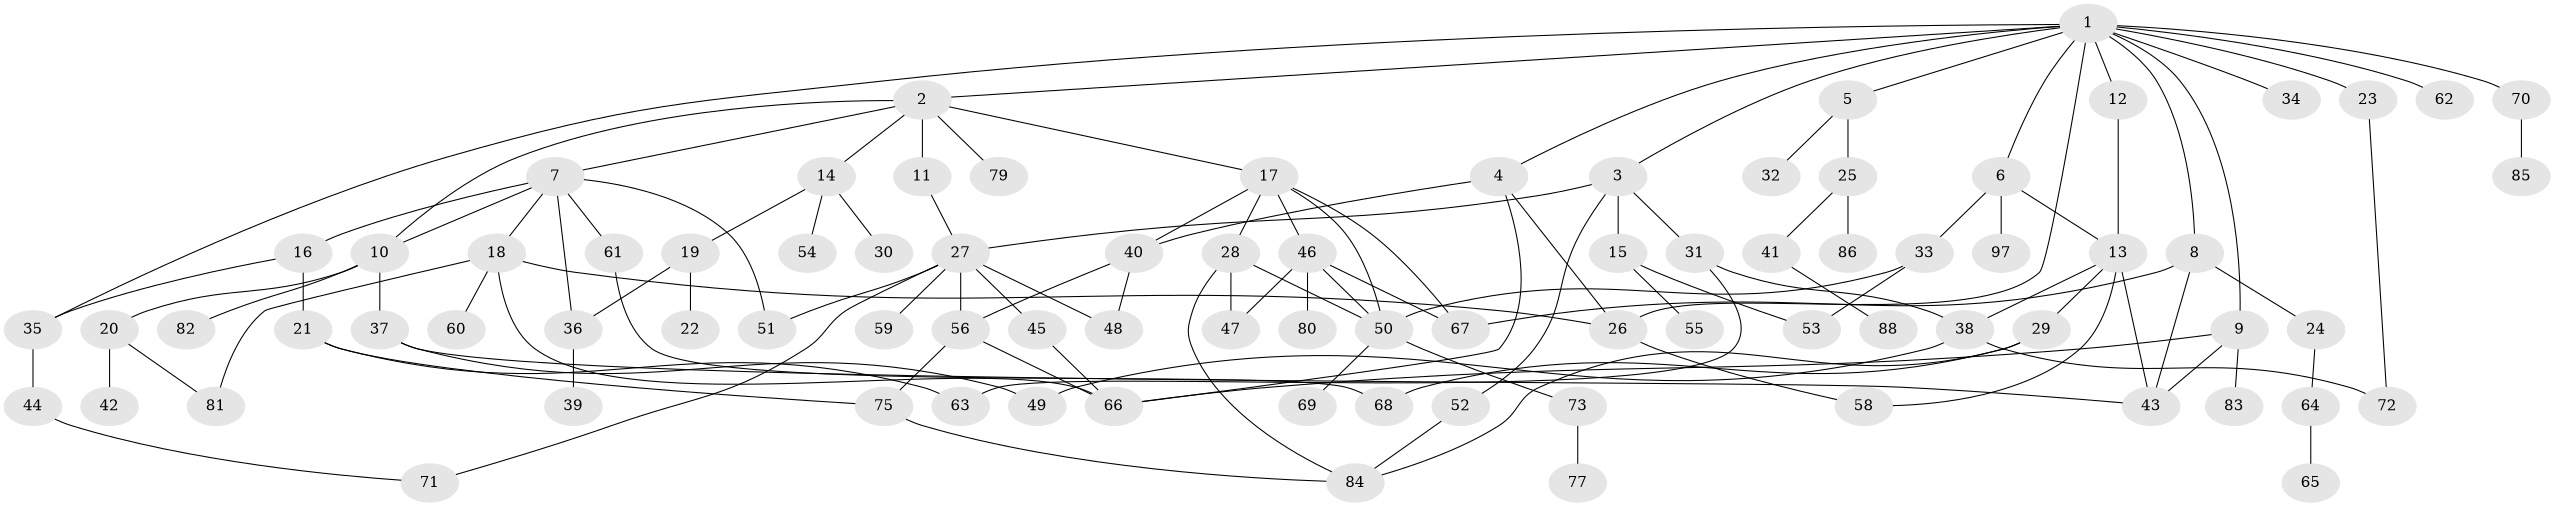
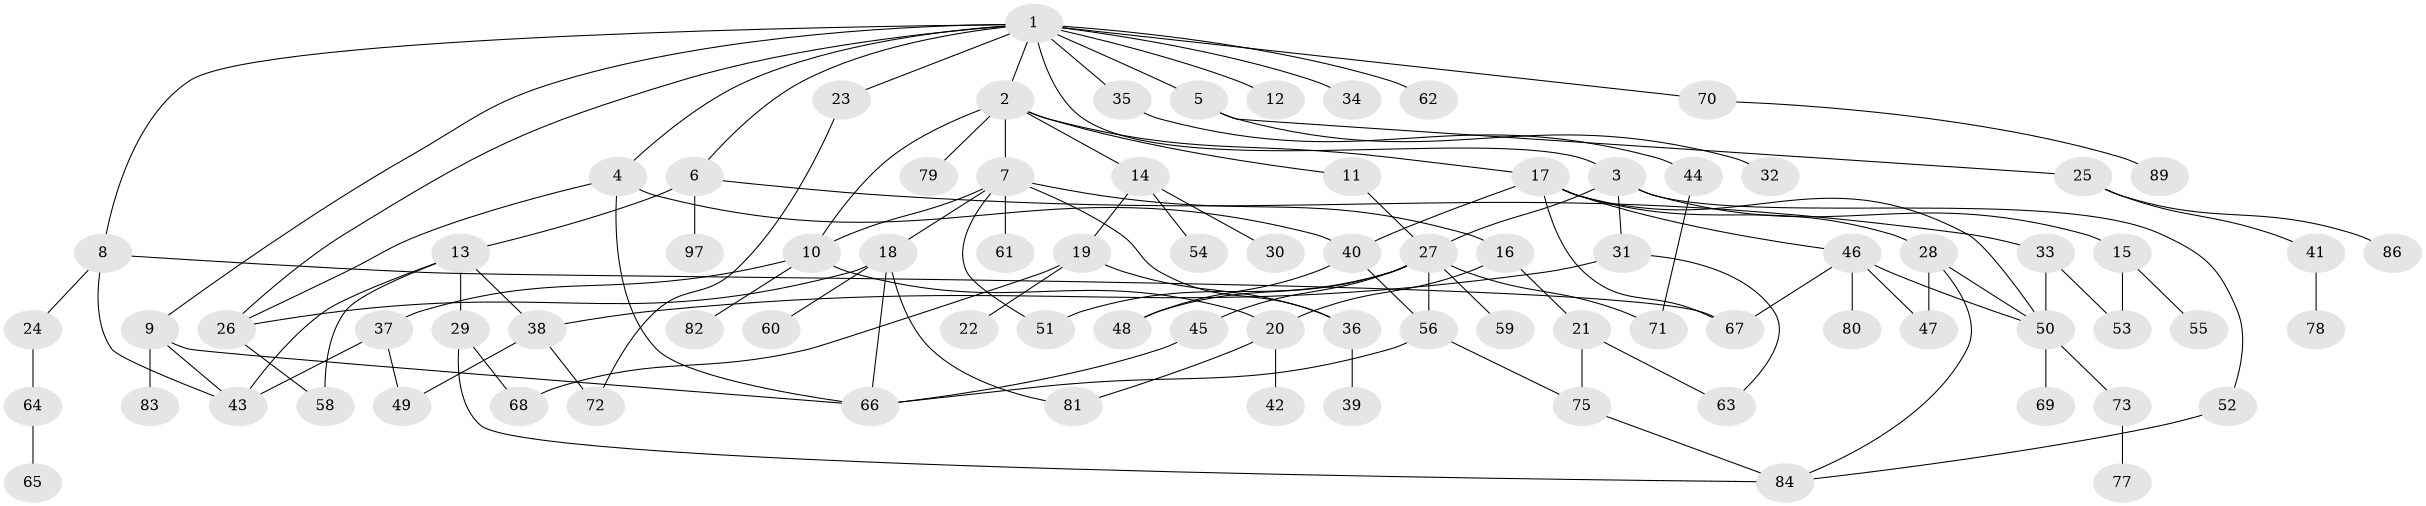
  graph {
    node [color=gray90 style=filled]
    1
    2
    3
    4
    5
    6
    8
    9
    12
    23
    26
    34
    35
    62
    70
    7
    10
    11
    14
    17
    79
    15
    27
    31
    52
    40
    66
    25
    32
    13
    33
    n32 [label=97]
    24
    43
    67
    83
    72
    58
    44
-   85
+   85 [label=89]
    16
    18
    36
    51
    61
    20
    37
    82
    19
    30
    54
    28
    46
    50
    53
    55
    45
    48
    56
    59
    71
    38
    63
    84
    41
    n66 [label=86]
    29
    21
    60
    81
    39
    68
    64
    42
    49
    22
    75
    47
    80
    69
    73
    65
-   78 [label=88]
+   78
    77
    1 -- 2
    1 -- 3
    1 -- 4
    1 -- 5
    1 -- 6
    1 -- 8
    1 -- 9
    1 -- 12
    1 -- 23
    1 -- 26
    1 -- 34
    1 -- 35
    1 -- 62
    1 -- 70
    2 -- 7
    2 -- 10
    2 -- 11
    2 -- 14
    2 -- 17
    2 -- 79
    3 -- 15
    3 -- 27
    3 -- 31
    3 -- 52
    4 -- 26
    4 -- 40
    4 -- 66
    5 -- 25
    5 -- 32
    6 -- 13
    6 -- 33
    6 -- n32
    8 -- 24
    8 -- 43
    8 -- 67
    9 -- 66
    9 -- 43
    9 -- 83
-   12 -- 13
    23 -- 72
    26 -- 58
    35 -- 44
    70 -- 85
    7 -- 10
    7 -- 16
    7 -- 18
    7 -- 36
    7 -- 51
    7 -- 61
    10 -- 20
    10 -- 37
    10 -- 82
    11 -- 27
    14 -- 19
    14 -- 30
    14 -- 54
    17 -- 40
    17 -- 67
    17 -- 28
    17 -- 46
    17 -- 50
    15 -- 53
    15 -- 55
    27 -- 51
    27 -- 45
    27 -- 48
    27 -- 56
    27 -- 59
    27 -- 71
    31 -- 38
    31 -- 63
    52 -- 84
    40 -- 48
    40 -- 56
    25 -- 41
    25 -- n66
    13 -- 43
    13 -- 58
    13 -- 38
    13 -- 29
    33 -- 50
    33 -- 53
    24 -- 64
    44 -- 71
-   16 -- 35
+   16 -- 20
    16 -- 21
    18 -- 26
    18 -- 66
    18 -- 60
    18 -- 81
    36 -- 39
-   61 -- 68
+   19 -- 68
    20 -- 81
    20 -- 42
    37 -- 43
    37 -- 49
    19 -- 36
    19 -- 22
    28 -- 50
    28 -- 84
    28 -- 47
    46 -- 67
    46 -- 50
    46 -- 47
    46 -- 80
    50 -- 69
    50 -- 73
    45 -- 66
    56 -- 66
    56 -- 75
    38 -- 72
    38 -- 49
    41 -- 78
    29 -- 84
    29 -- 68
    21 -- 63
    21 -- 75
    64 -- 65
    75 -- 84
    73 -- 77
  }
